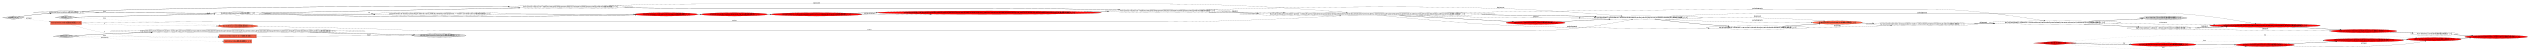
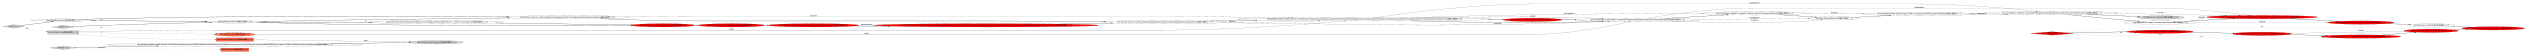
  digraph {
    fontname="Fira Sans"
    rankdir=LR
    node [fillcolor=white fontname="Fira Sans" shape=ellipse style=filled]
    edge [fontname="Fira Sans" style=bold]
    n1 [fillcolor=red label="{toolbox.getChatHandlerProvider().unregister(getId())}@@@30@@@['0', '1', '0']"]
    n2 [label="missingIntervalsInOverwriteMode@@@3@@@['1', '0', '0']" shape=diamond]
    n3 [label="final InputSource inputSource = ingestionSchema.getIOConfig().getNonNullInputSource(ingestionSchema.getDataSchema().getParser())@@@6@@@['1', '0', '0']"]
    n4 [label="missingIntervalsInOverwriteMode@@@4@@@['1', '1', '0']" shape=diamond]
    n5 [label="final InputSource inputSource = ingestionSchema.getIOConfig().getNonNullInputSource(ingestionSchema.getDataSchema().getParser())@@@11@@@['1', '1', '0']"]
    n6 [label="final ParallelIndexSupervisorTaskClient taskClient = toolbox.getSupervisorTaskClientFactory().build(new ClientBasedTaskInfoProvider(toolbox.getIndexingServiceClient()),getId(),1,ingestionSchema.getTuningConfig().getChatHandlerTimeout(),ingestionSchema.getTuningConfig().getChatHandlerNumRetries())@@@12@@@['1', '1', '0']"]
    n7 [label="LOG.warn(\"Intervals are missing in granularitySpec while this task is potentially overwriting existing segments. \" + \"Forced to use timeChunk lock.\")@@@5@@@['0', '1', '0']"]
    n8 [fillcolor=red label="this.authorizerMapper = toolbox.getAuthorizerMapper()@@@7@@@['0', '1', '0']"]
    n9 [label="final Set<DataSegment> pushedSegments = generateAndPushSegments(toolbox,taskClient,inputSource,toolbox.getIndexingTmpDir())@@@14@@@['1', '1', '0']"]
    n10 [fillcolor=red label="taskClient.report(supervisorTaskId,new PushedSegmentsReport(getId(),oldSegments,pushedSegments,taskReport))@@@20@@@['0', '1', '0']"]
    n11 [label="final Set<DataSegment> allSegments = new HashSet<>(getTaskLockHelper().getLockedExistingSegments())@@@15@@@['1', '1', '0']"]
-   n12 [fillcolor=tomato label="allSegments.addAll(pushedSegments)@@@16@@@['1', '1', '0']"]
+   n12 [label="allSegments.addAll(pushedSegments)@@@16@@@['1', '1', '0']"]
    n13 [label="final Set<DataSegment> oldSegments = FluentIterable.from(timeline.findFullyOvershadowed()).transformAndConcat(null).transform(null).toSet()@@@18@@@['1', '1', '0']"]
    n14 [fillcolor=red label="ingestionState = IngestionState.BUILD_SEGMENTS@@@13@@@['0', '1', '0']"]
    n15 [fillcolor=red label="toolbox.getChatHandlerProvider().register(getId(),this,false)@@@8@@@['0', '1', '0']"]
    n16 [fillcolor=red label="toolbox.getTaskReportFileWriter().write(getId(),taskReport)@@@21@@@['0', '1', '0']"]
    n17 [label="return TaskStatus.success(getId())@@@22@@@['0', '1', '0']"]
    n18 [fillcolor=lightgray label="runTask['1', '0', '0']" shape=diamond]
-   n19 [fillcolor=tomato label="final TaskToolbox toolbox@@@2@@@['1', '0', '0']" shape=box]
+   n19 [fillcolor=lightgray label="final TaskToolbox toolbox@@@2@@@['1', '0', '0']" shape=box]
    n20 [fillcolor=tomato label="final TaskToolbox toolbox@@@2@@@['0', '1', '0']"]
    n21 [fillcolor=tomato label="DimensionDistributionReport report@@@2@@@['0', '0', '1']" shape=box]
    n22 [fillcolor=red label="parseExceptionHandler = new ParseExceptionHandler(rowIngestionMeters,ingestionSchema.getTuningConfig().isLogParseExceptions(),ingestionSchema.getTuningConfig().getMaxParseExceptions(),ingestionSchema.getTuningConfig().getMaxSavedParseExceptions())@@@10@@@['0', '1', '0']"]
    n23 [label="final VersionedIntervalTimeline<String,DataSegment> timeline = VersionedIntervalTimeline.forSegments(allSegments)@@@17@@@['1', '1', '0']"]
    n24 [fillcolor=lightgray label="taskClient.report(supervisorTaskId,report)@@@4@@@['0', '0', '1']"]
    n25 [fillcolor=red label="rowIngestionMeters = toolbox.getRowIngestionMetersFactory().createRowIngestionMeters()@@@9@@@['0', '1', '0']"]
    n26 [fillcolor=red label="return TaskStatus.failure(getId(),errorMsg)@@@28@@@['0', '1', '0']"]
    n27 [fillcolor=lightgray label="return TaskStatus.success(getId())@@@14@@@['1', '0', '0']"]
    n28 [fillcolor=red label="toolbox.getTaskReportFileWriter().write(getId(),getTaskCompletionReports())@@@27@@@['0', '1', '0']"]
    n29 [fillcolor=red label="Exception e@@@24@@@['0', '1', '0']" shape=diamond]
    n30 [fillcolor=red label="LOG.error(e,\"Encountered exception in parallel sub task.\")@@@25@@@['0', '1', '0']"]
    n31 [fillcolor=red label="errorMsg = Throwables.getStackTraceAsString(e)@@@26@@@['0', '1', '0']"]
    n32 [label="Map<String,TaskReport> taskReport = getTaskCompletionReports()@@@19@@@['0', '1', '0']"]
    n33 [fillcolor=tomato label="TaskToolbox toolbox@@@2@@@['0', '0', '1']" shape=box]
    n34 [fillcolor=lightgray label="sendReport['0', '0', '1']" shape=diamond]
    n35 [label="final ParallelIndexSupervisorTaskClient taskClient = toolbox.getSupervisorTaskClientFactory().build(new ClientBasedTaskInfoProvider(toolbox.getIndexingServiceClient()),getId(),1,ingestionSchema.getTuningConfig().getChatHandlerTimeout(),ingestionSchema.getTuningConfig().getChatHandlerNumRetries())@@@3@@@['0', '0', '1']"]
    n36 [fillcolor=lightgray label="runTask['0', '1', '0']" shape=diamond]
    n2 -> n3
    n2 -> n4
    n2 -> n4 [label=true style=dotted]
    n3 -> n5
    n3 -> n6 [label=inputSource style=solid]
    n4 -> n3
    n4 -> n7
    n4 -> n7 [label=true style=dotted]
    n4 -> n8
    n5 -> n6
    n5 -> n6 [label=taskClient style=solid]
    n5 -> n9 [label=inputSource style=solid]
    n6 -> n9
    n6 -> n9 [label=taskClient style=solid]
    n6 -> n11 [label=pushedSegments style=solid]
    n6 -> n13 [label=pushedSegments style=solid]
    n6 -> n14
    n7 -> n8
    n8 -> n15
    n9 -> n10 [label=pushedSegments style=solid]
    n9 -> n11
    n9 -> n12 [label=pushedSegments style=solid]
    n9 -> n12 [label=allSegments style=solid]
    n10 -> n16
    n11 -> n12
    n11 -> n23 [label=allSegments style=solid]
    n12 -> n23
    n13 -> n10 [label=oldSegments style=solid]
    n13 -> n27
    n13 -> n32
    n14 -> n9
    n15 -> n25
    n16 -> n17
    n17 -> n1
    n18 -> n2
-   n18 -> n19 [label=errorMsg style=dotted]
+   n18 -> n19 [label=true style=dotted]
    n19 -> n6 [label=toolbox style=solid]
    n19 -> n20 [label=0 style=dashed]
    n19 -> n21 [label=0 style=dashed]
    n20 -> n9 [label=toolbox style=solid]
    n21 -> n24 [label=report style=solid]
    n22 -> n5
    n23 -> n13 [label=oldSegments style=solid]
    n23 -> n13
    n25 -> n22
    n25 -> n22 [label=rowIngestionMeters style=solid]
    n26 -> n1
    n28 -> n26
    n29 -> n26 [label=true style=dotted]
    n29 -> n28 [label=true style=dotted]
    n29 -> n30 [label=true style=dotted]
    n29 -> n30
    n29 -> n31 [label=true style=dotted]
    n30 -> n31
    n31 -> n26 [label=errorMsg style=solid]
    n31 -> n28
    n32 -> n10
    n32 -> n10 [label=taskReport style=solid]
    n32 -> n16 [label=taskReport style=solid]
-   n34 -> n21 [label=true style=dotted]
    n34 -> n33 [label=oldSegments style=dotted]
    n34 -> n35
    n35 -> n24
    n36 -> n4
    n36 -> n20 [label=true style=dotted]
  }
